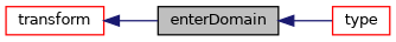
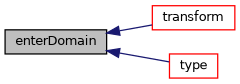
  digraph {
    rankdir=LR
    node [color=red fontname=Helvetica fontsize=10 shape=record]
    edge [color=midnightblue dir=back fontname=Helvetica fontsize=10 labelfontname=Helvetica labelfontsize=10 style=solid]
    n1 [color=black fillcolor=grey75 fontcolor=black height=0.2 label=enterDomain style=filled width=0.4]
    n2 [height=0.2 label=transform width=0.4]
    n3 [height=0.2 label=type width=0.4]
-   n2 -> n1
+   n1 -> n2
    n1 -> n3
  }
